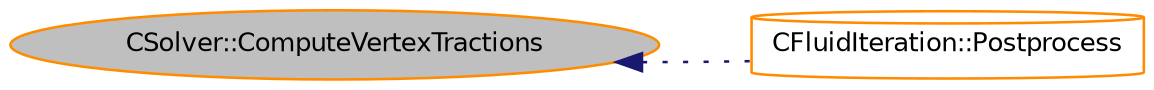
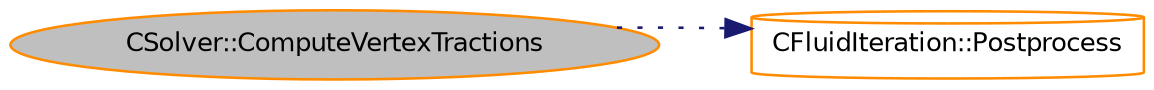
  digraph {
    rankdir=LR
    node [color=darkorange fontname=Helvetica fontsize=10 style=filled]
    n1 [fillcolor=grey75 fontcolor=black height=0.2 label="CSolver::ComputeVertexTractions" shape=ellipse width=0.4]
    n2 [fillcolor=white height=0.2 label="CFluidIteration::Postprocess" shape=cylinder width=0.4]
-   n1 -> n2 [color=midnightblue dir=back fontname=Helvetica fontsize=10 labelfontname=Helvetica labelfontsize=10 style=dotted]
+   n2 -> n1 [color=midnightblue dir=back fontname=Helvetica fontsize=10 labelfontname=Helvetica labelfontsize=10 style=dotted]
  }
